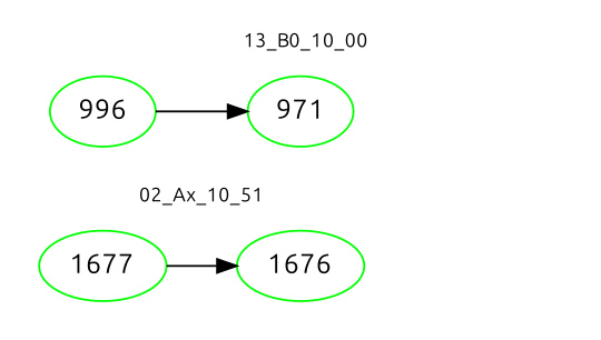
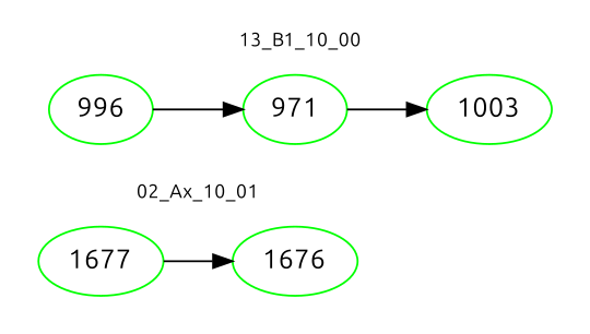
  digraph {
    fontname=Ubuntu
    rankdir=LR
    node [color=green fontname=Ubuntu]
    edge [color=black fontname=Ubuntu]
    n1 [label=1677]
    n2 [label=1676]
    n3 [label=996]
    n4 [label=971]
+   n5 [label=1003]
    subgraph cluster_1 {
      color=white
      fontsize=10
-     label="02_Ax_10_51"
+     label="02_Ax_10_01"
      n1
      n2
    }
    subgraph cluster_2 {
      color=white
      fontsize=10
-     label="13_B0_10_00"
+     label="13_B1_10_00"
      n3
      n4
+     n5
    }
    n1 -> n2
    n3 -> n4
+   n4 -> n5
  }
